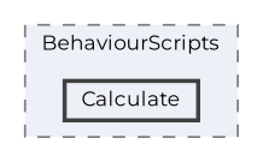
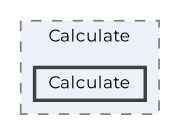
  digraph {
    compound=true
    fontname=Montserrat
    n1 [color=grey25 fillcolor="#edf0f7" fontname=Montserrat fontsize=10 height=0.2 label=Calculate shape=box style="filled,bold" width=0.4]
    subgraph cluster_1 {
      bgcolor="#edf0f7"
      fontsize=10
-     label=BehaviourScripts
+     label=Calculate
      pencolor=grey50
      style="filled,dashed"
      n1
    }
  }
